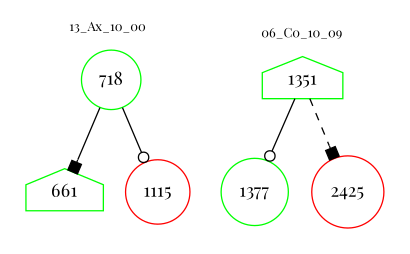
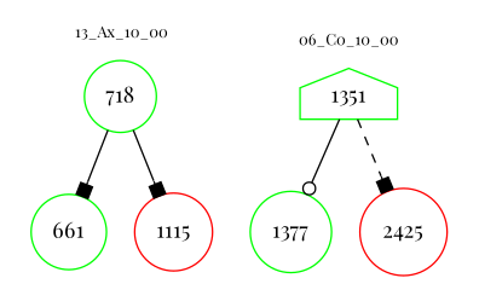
  digraph {
    fontname="Playfair Display"
    node [color=green fontname="Playfair Display" shape=circle]
    edge [arrowhead=box color=black fontname="Playfair Display" style=solid]
    n1 [label=718]
-   n2 [label=661 shape=house]
+   n2 [label=661]
    n3 [color=red label=1115]
    n4 [label=1351 shape=house]
    n5 [label=1377]
    n6 [color=red label=2425]
    subgraph cluster_1 {
      color=white
      fontsize=10
      label="13_Ax_10_00"
      n1
      n2
      n3
    }
    subgraph cluster_2 {
      color=white
      fontsize=10
-     label="06_C0_10_09"
+     label="06_C0_10_00"
      n4
      n5
      n6
    }
    n1 -> n2
-   n1 -> n3 [arrowhead=odot]
+   n1 -> n3
    n4 -> n5 [arrowhead=odot]
    n4 -> n6 [style=dashed]
  }
